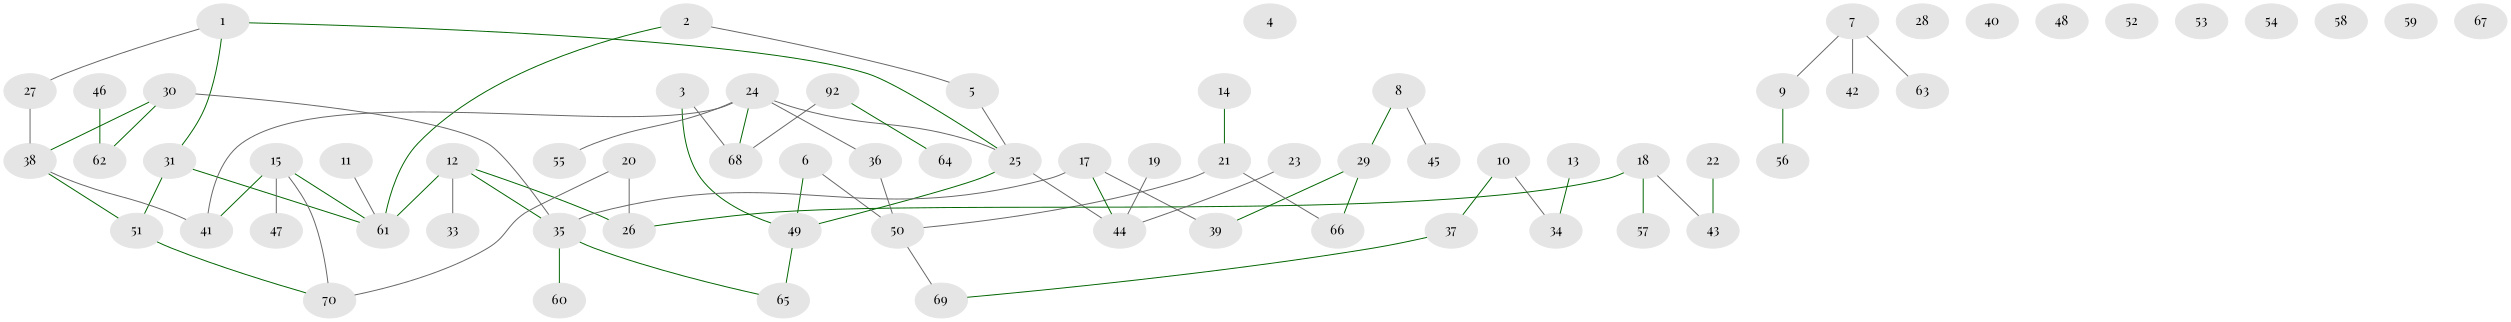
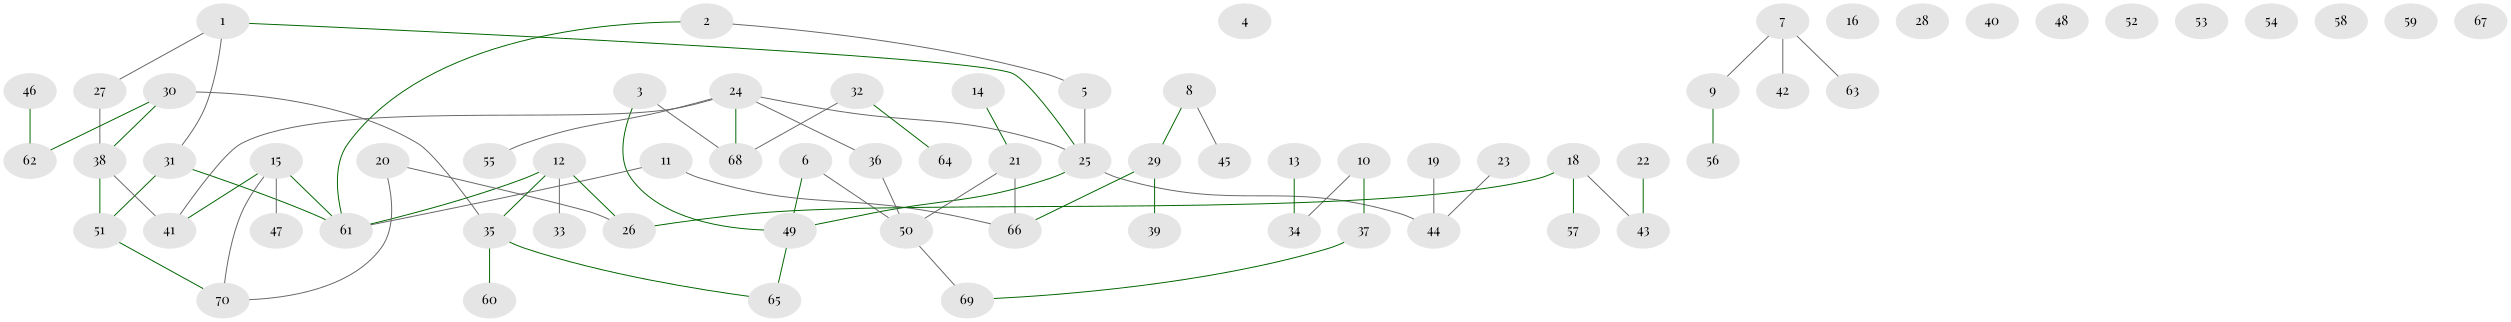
  graph {
    fontname="Playfair Display"
    node [color=gray90 fontname="Playfair Display" style=filled]
    edge [color=darkgreen fontname="Playfair Display"]
    1
    25
    27
    31
    49
    44
    38
    61
    51
    2
    5
    3
    68
    65
    4
    6
    50
    69
    7
    9
    42
    63
    56
    8
    29
    45
    66
    39
    10
    34
    37
    11
    12
    26
    33
    35
    60
    13
    14
    21
    15
    41
    47
    70
-   17
+   16
    18
    43
    57
    19
    20
    22
    23
    24
    36
    55
    28
    30
    62
-   32 [label=92]
+   32
    64
    40
    46
    48
    52
    53
    54
    58
    59
    67
    1 -- 25
    1 -- 27 [color=gray40]
-   1 -- 31
+   1 -- 31 [color=gray40]
    25 -- 49
    25 -- 44 [color=gray40]
    27 -- 38 [color=gray40]
    31 -- 61
    31 -- 51
    49 -- 65
    38 -- 51
    38 -- 41 [color=gray40]
    51 -- 70
    2 -- 61
    2 -- 5 [color=gray40]
    5 -- 25 [color=gray40]
    3 -- 49
    3 -- 68 [color=gray40]
    6 -- 49
    6 -- 50 [color=gray40]
    50 -- 69 [color=gray40]
    7 -- 9 [color=gray40]
    7 -- 42 [color=gray40]
    7 -- 63 [color=gray40]
    9 -- 56
    8 -- 29
    8 -- 45 [color=gray40]
    29 -- 66
    29 -- 39
    10 -- 34 [color=gray40]
    10 -- 37
    37 -- 69
    11 -- 61 [color=gray40]
+   11 -- 66 [color=gray40]
    12 -- 61
    12 -- 26
    12 -- 33 [color=gray40]
    12 -- 35
    35 -- 65
    35 -- 60
    13 -- 34
    14 -- 21
    21 -- 50 [color=gray40]
    21 -- 66 [color=gray40]
    15 -- 61
    15 -- 41
    15 -- 47 [color=gray40]
    15 -- 70 [color=gray40]
-   17 -- 44
-   17 -- 39 [color=gray40]
-   17 -- 35 [color=gray40]
    18 -- 26
    18 -- 43 [color=gray40]
    18 -- 57
    19 -- 44 [color=gray40]
    20 -- 26 [color=gray40]
    20 -- 70 [color=gray40]
    22 -- 43
    23 -- 44 [color=gray40]
    24 -- 25 [color=gray40]
    24 -- 68
    24 -- 41 [color=gray40]
    24 -- 36 [color=gray40]
    24 -- 55 [color=gray40]
    36 -- 50 [color=gray40]
    30 -- 38
    30 -- 35 [color=gray40]
    30 -- 62
    32 -- 68 [color=gray40]
    32 -- 64
    46 -- 62
  }
